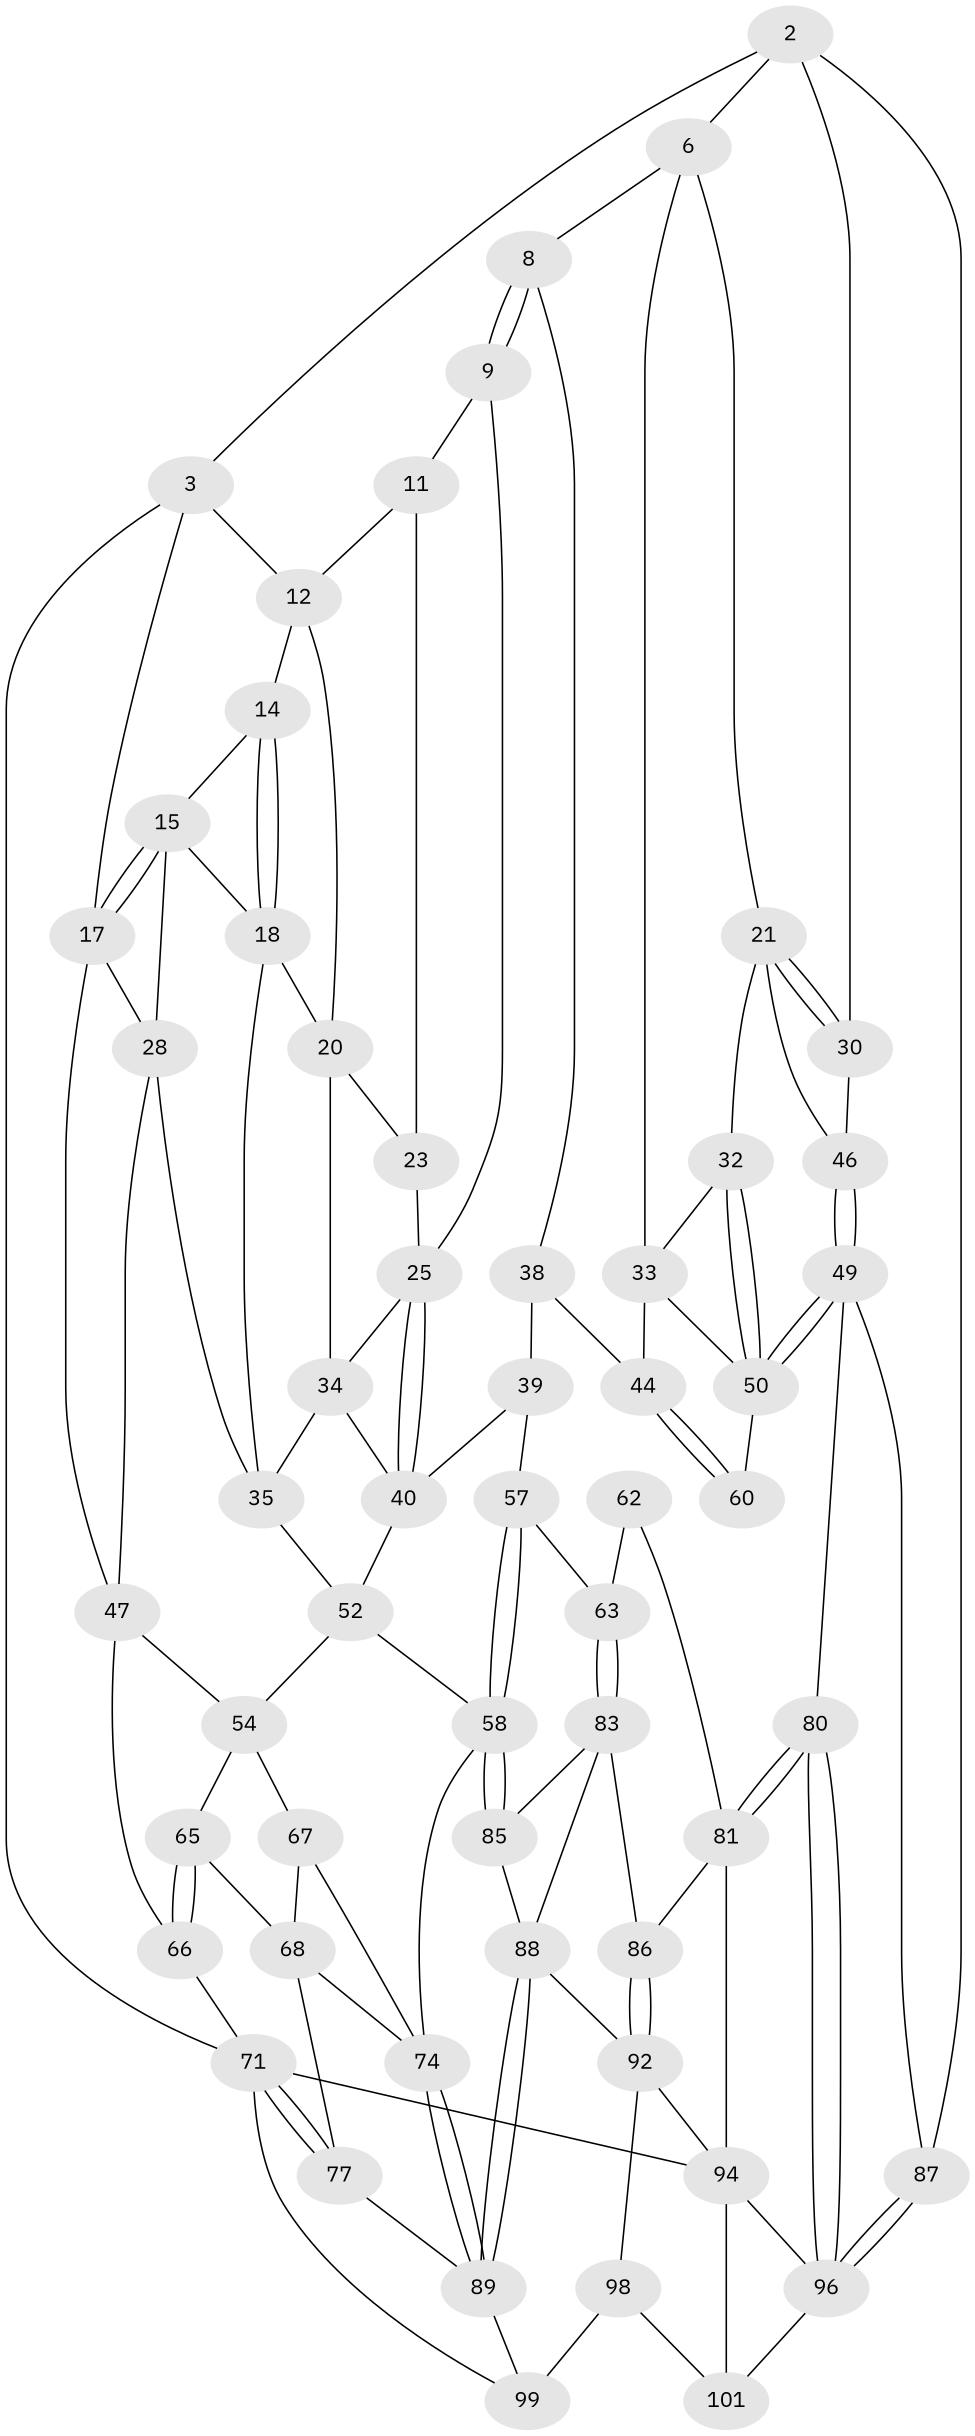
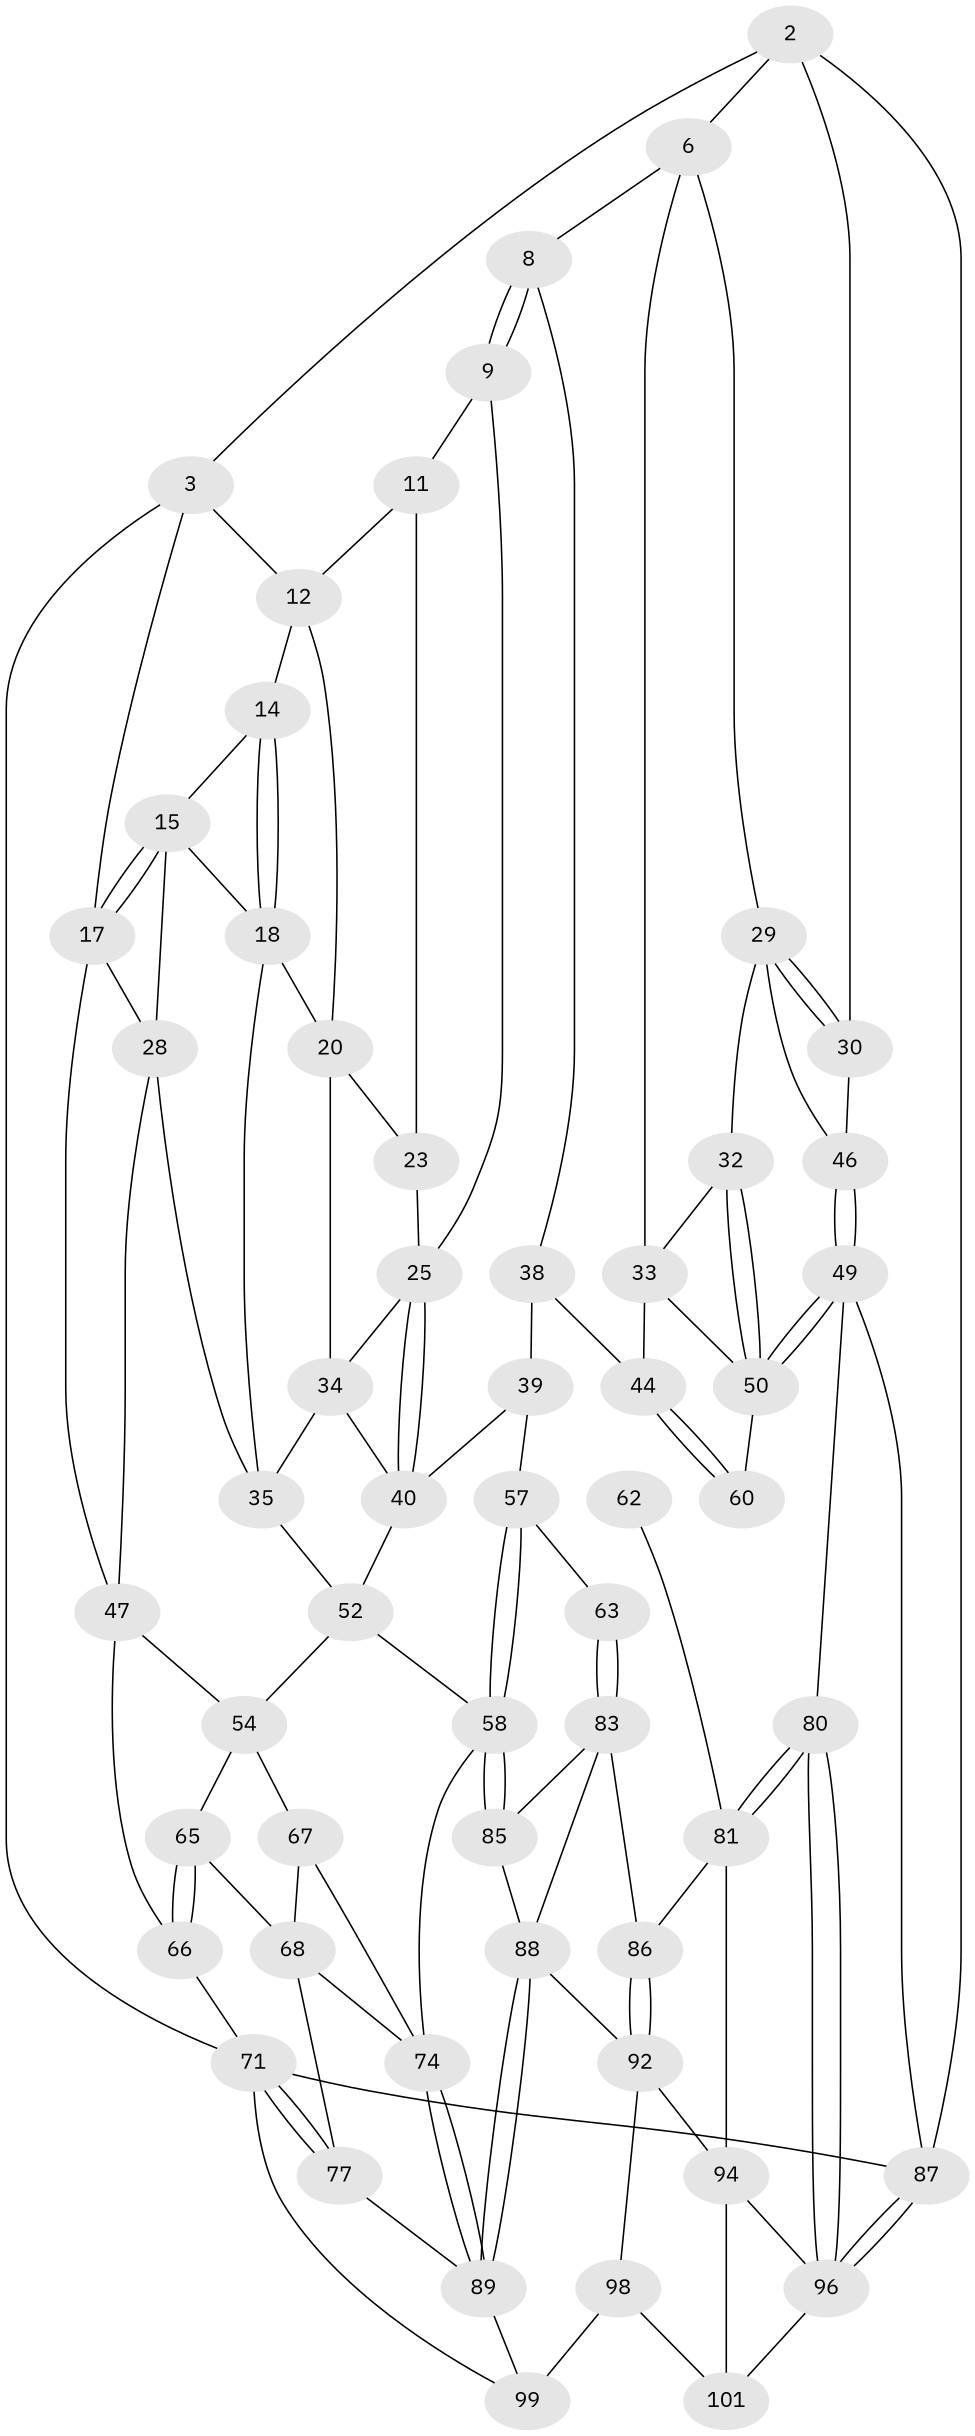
  graph {
    fontname="IBM Plex Sans"
    node [color=gray90 fontname="IBM Plex Sans" style=filled]
    edge [fontname="IBM Plex Sans"]
    n1 [label=2 super="+2"]
    3 [super="+4"]
    6 [super="+7"]
    30
    87
    12 [super="+13"]
    n7 [label=17 super="+17"]
    71 [super="+72"]
    8
-   29 [super="+31" label=21]
+   29 [super="+31"]
    33 [super="+43"]
    46
    96 [super="+97"]
    14
    20 [super="+21"]
    28 [super="+37"]
    47 [super="+48"]
    77
    99 [super="+100"]
    9 [super="+24"]
    11 [super="+22"]
    25 [super="+26"]
    23
    38 [super="+45"]
    32
    50 [super="+51"]
    44
    39 [super="+56"]
    34 [super="+41"]
    40 [super="+42"]
    15 [super="+27"]
    18 [super="+19"]
    35 [super="+36"]
    54 [super="+55"]
    66 [super="+70"]
    52 [super="+53"]
    49 [super="+79"]
    60 [super="+64"]
    58 [super="+59"]
    57
    63
    80
    65 [super="+69"]
    67
    81 [super="+82"]
    74 [super="+75"]
    85
    68 [super="+76"]
    83 [super="+84"]
    89 [super="+90"]
    88 [super="+91"]
    62 [super="+78"]
    86
    94 [super="+95"]
    101
    92 [super="+93"]
    98 [super="+102"]
    n1 -- 3
    n1 -- 6
    n1 -- 30
    n1 -- 87
    3 -- 12
    3 -- n7
    3 -- 71
    6 -- 8
    6 -- 29
    6 -- 33
    30 -- 46
    87 -- 96
    87 -- 96
    12 -- 14
    12 -- 20
    n7 -- 28
    n7 -- 47
-   71 -- 94
+   71 -- 87
    71 -- 77
    71 -- 77
    71 -- 99
    8 -- 9
    8 -- 9
    8 -- 38
    29 -- 30
    29 -- 30
    29 -- 46
    29 -- 32
    33 -- 50
    33 -- 44
    46 -- 49
    46 -- 49
    96 -- 101
    14 -- 15
    14 -- 18
    14 -- 18
    20 -- 23
    20 -- 34
    28 -- 47
    28 -- 35
    47 -- 54
    47 -- 66
    77 -- 89
    9 -- 11
    9 -- 25
    11 -- 12
    11 -- 23
    25 -- 34
    25 -- 40
    25 -- 40
    23 -- 25
    38 -- 44
    38 -- 39 [weight=2]
    32 -- 33
    32 -- 50
    32 -- 50
    50 -- 60
    44 -- 60
    44 -- 60
    39 -- 40
    39 -- 57
    34 -- 40
    34 -- 35
    40 -- 52
    15 -- n7
    15 -- n7
    15 -- 28
    15 -- 18
    18 -- 20
    18 -- 35
    35 -- 52
    54 -- 65
    54 -- 67
    66 -- 71
    52 -- 54
    52 -- 58
    49 -- 87
    49 -- 50
    49 -- 50
    49 -- 80
    58 -- 74
    58 -- 85
    58 -- 85
    57 -- 58
    57 -- 58
    57 -- 63
    63 -- 83
    63 -- 83
    80 -- 96
    80 -- 96
    80 -- 81
    80 -- 81
    65 -- 66 [weight=2]
    65 -- 66
    65 -- 68
    67 -- 74
    67 -- 68
    81 -- 86
    81 -- 94
    74 -- 89
    74 -- 89
    85 -- 88
    68 -- 77
    68 -- 74
    83 -- 85
    83 -- 88
    83 -- 86
    89 -- 99
    88 -- 89
    88 -- 89
    88 -- 92
-   62 -- 63
    62 -- 81
    86 -- 92
    86 -- 92
    94 -- 96
    94 -- 101
    92 -- 94
    92 -- 98
    98 -- 99 [weight=2]
    98 -- 101
  }
